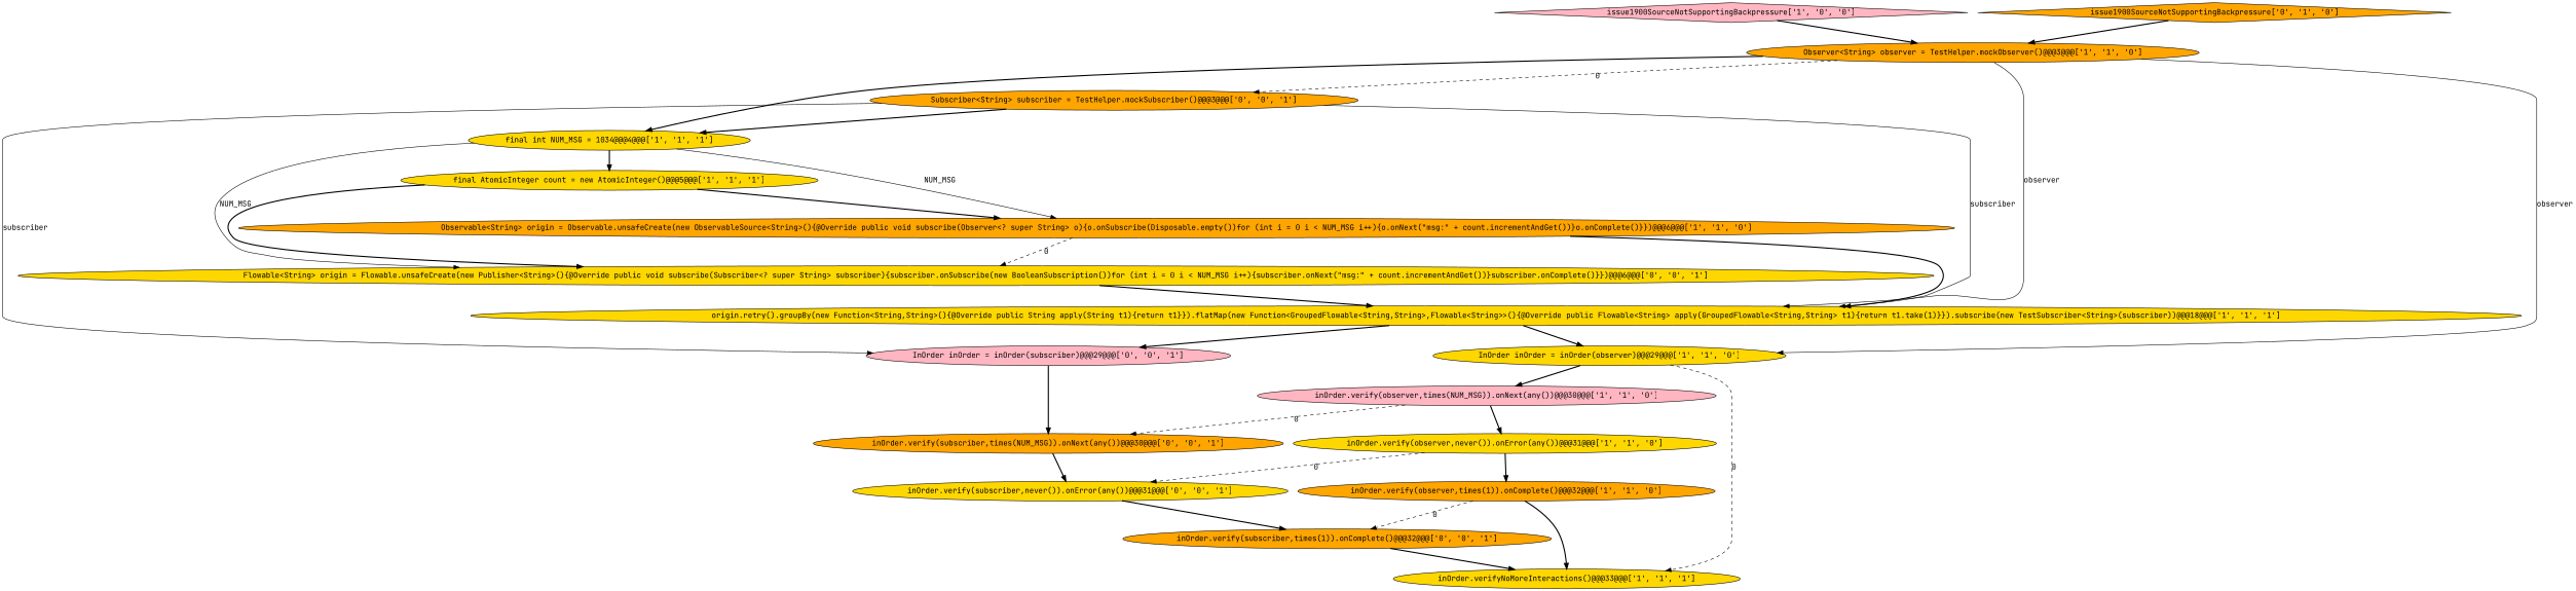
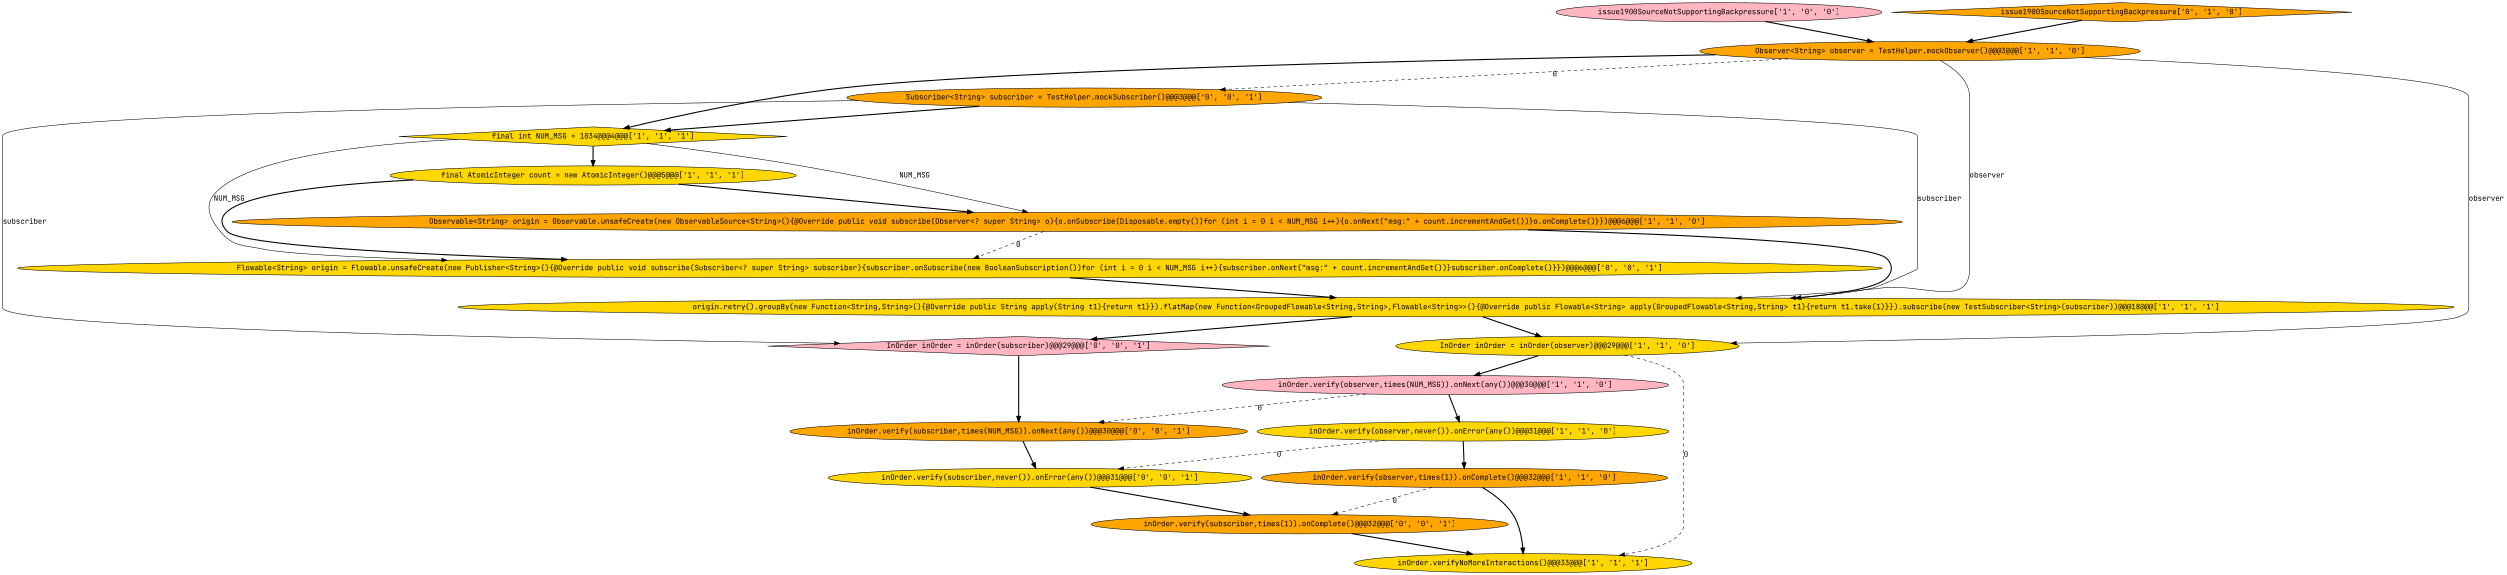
  digraph {
    fontname="JetBrains Mono"
    node [fillcolor=gold fontname="JetBrains Mono" shape=ellipse style=filled]
    edge [fontname="JetBrains Mono" style=bold]
    n1 [fillcolor=orange label="inOrder.verify(observer,times(1)).onComplete()@@@32@@@['1', '1', '0']"]
    n2 [fillcolor=orange label="inOrder.verify(subscriber,times(1)).onComplete()@@@32@@@['0', '0', '1']"]
    n3 [label="inOrder.verifyNoMoreInteractions()@@@33@@@['1', '1', '1']"]
    n4 [label="inOrder.verify(observer,never()).onError(any())@@@31@@@['1', '1', '0']"]
    n5 [label="inOrder.verify(subscriber,never()).onError(any())@@@31@@@['0', '0', '1']"]
    n6 [label="InOrder inOrder = inOrder(observer)@@@29@@@['1', '1', '0']"]
    n7 [fillcolor=lightpink label="inOrder.verify(observer,times(NUM_MSG)).onNext(any())@@@30@@@['1', '1', '0']"]
-   n8 [fillcolor=lightpink label="InOrder inOrder = inOrder(subscriber)@@@29@@@['0', '0', '1']"]
+   n8 [fillcolor=lightpink label="InOrder inOrder = inOrder(subscriber)@@@29@@@['0', '0', '1']" shape=diamond]
    n9 [fillcolor=orange label="inOrder.verify(subscriber,times(NUM_MSG)).onNext(any())@@@30@@@['0', '0', '1']"]
    n10 [label="Flowable<String> origin = Flowable.unsafeCreate(new Publisher<String>(){@Override public void subscribe(Subscriber<? super String> subscriber){subscriber.onSubscribe(new BooleanSubscription())for (int i = 0 i < NUM_MSG i++){subscriber.onNext(\"msg:\" + count.incrementAndGet())}subscriber.onComplete()}})@@@6@@@['0', '0', '1']"]
    n11 [label="origin.retry().groupBy(new Function<String,String>(){@Override public String apply(String t1){return t1}}).flatMap(new Function<GroupedFlowable<String,String>,Flowable<String>>(){@Override public Flowable<String> apply(GroupedFlowable<String,String> t1){return t1.take(1)}}).subscribe(new TestSubscriber<String>(subscriber))@@@18@@@['1', '1', '1']"]
    n12 [fillcolor=orange label="Subscriber<String> subscriber = TestHelper.mockSubscriber()@@@3@@@['0', '0', '1']"]
-   n13 [label="final int NUM_MSG = 1034@@@4@@@['1', '1', '1']"]
+   n13 [label="final int NUM_MSG = 1034@@@4@@@['1', '1', '1']" shape=diamond]
    n14 [fillcolor=orange label="Observable<String> origin = Observable.unsafeCreate(new ObservableSource<String>(){@Override public void subscribe(Observer<? super String> o){o.onSubscribe(Disposable.empty())for (int i = 0 i < NUM_MSG i++){o.onNext(\"msg:\" + count.incrementAndGet())}o.onComplete()}})@@@6@@@['1', '1', '0']"]
    n15 [label="final AtomicInteger count = new AtomicInteger()@@@5@@@['1', '1', '1']"]
    n16 [fillcolor=orange label="Observer<String> observer = TestHelper.mockObserver()@@@3@@@['1', '1', '0']"]
-   n17 [fillcolor=lightpink label="issue1900SourceNotSupportingBackpressure['1', '0', '0']" shape=diamond]
+   n17 [fillcolor=lightpink label="issue1900SourceNotSupportingBackpressure['1', '0', '0']"]
    n18 [fillcolor=orange label="issue1900SourceNotSupportingBackpressure['0', '1', '0']" shape=diamond]
    n1 -> n2 [label=0 style=dashed]
    n1 -> n3
    n2 -> n3
    n4 -> n1
    n4 -> n5 [label=0 style=dashed]
    n5 -> n2
    n6 -> n3 [label=0 style=dashed]
    n6 -> n7
    n7 -> n4
    n7 -> n9 [label=0 style=dashed]
    n8 -> n9
    n9 -> n5
    n10 -> n11
    n11 -> n6
    n11 -> n8
    n12 -> n8 [label=subscriber style=solid]
    n12 -> n11 [label=subscriber style=solid]
    n12 -> n13
    n13 -> n10 [label=NUM_MSG style=solid]
    n13 -> n14 [label=NUM_MSG style=solid]
    n13 -> n15
    n14 -> n10 [label=0 style=dashed]
    n14 -> n11
    n15 -> n10
    n15 -> n14
    n16 -> n6 [label=observer style=solid]
    n16 -> n11 [label=observer style=solid]
    n16 -> n12 [label=0 style=dashed]
    n16 -> n13
    n17 -> n16
    n18 -> n16
  }
